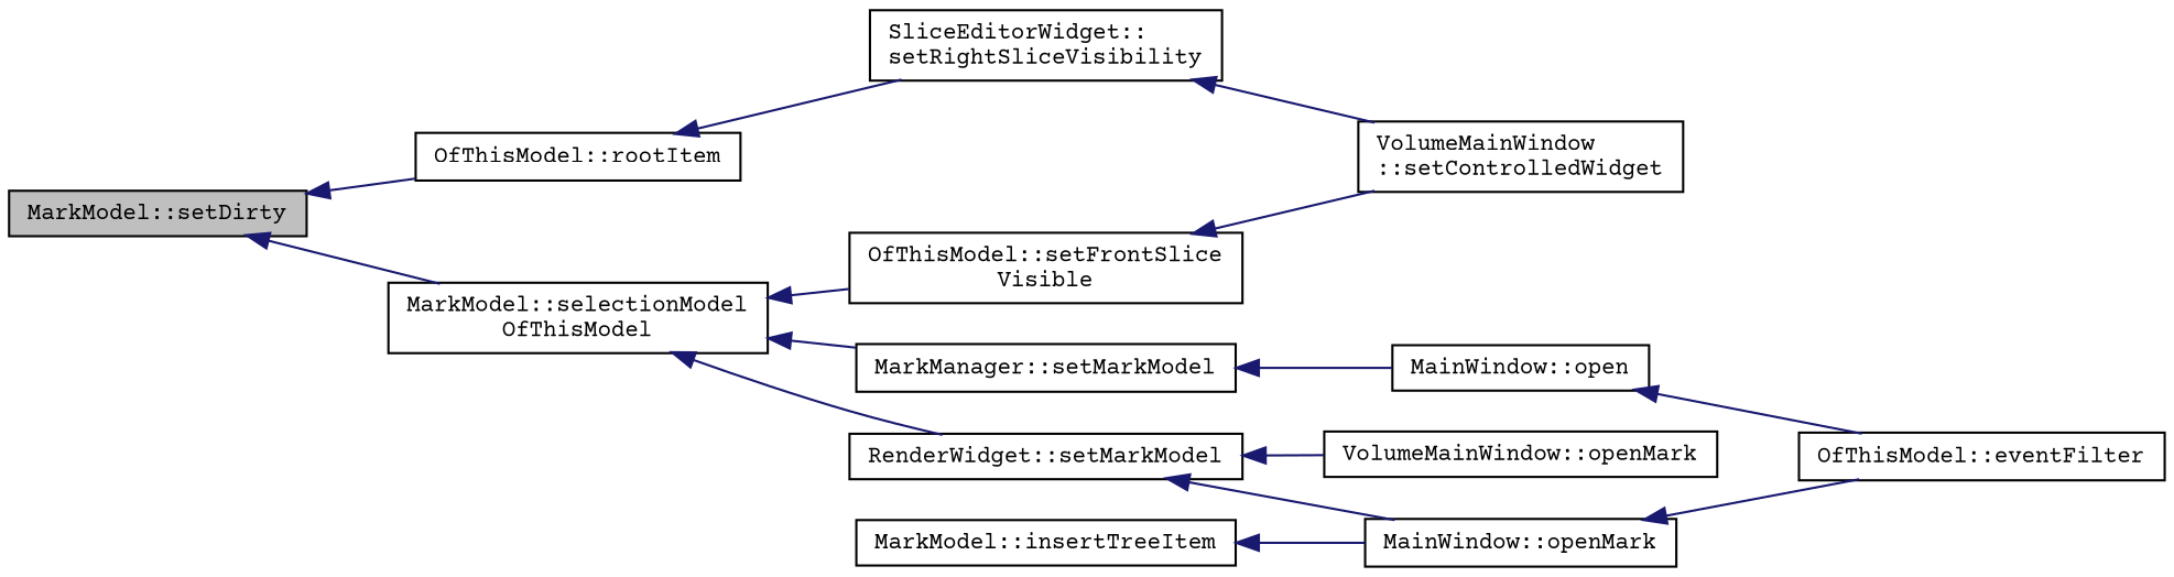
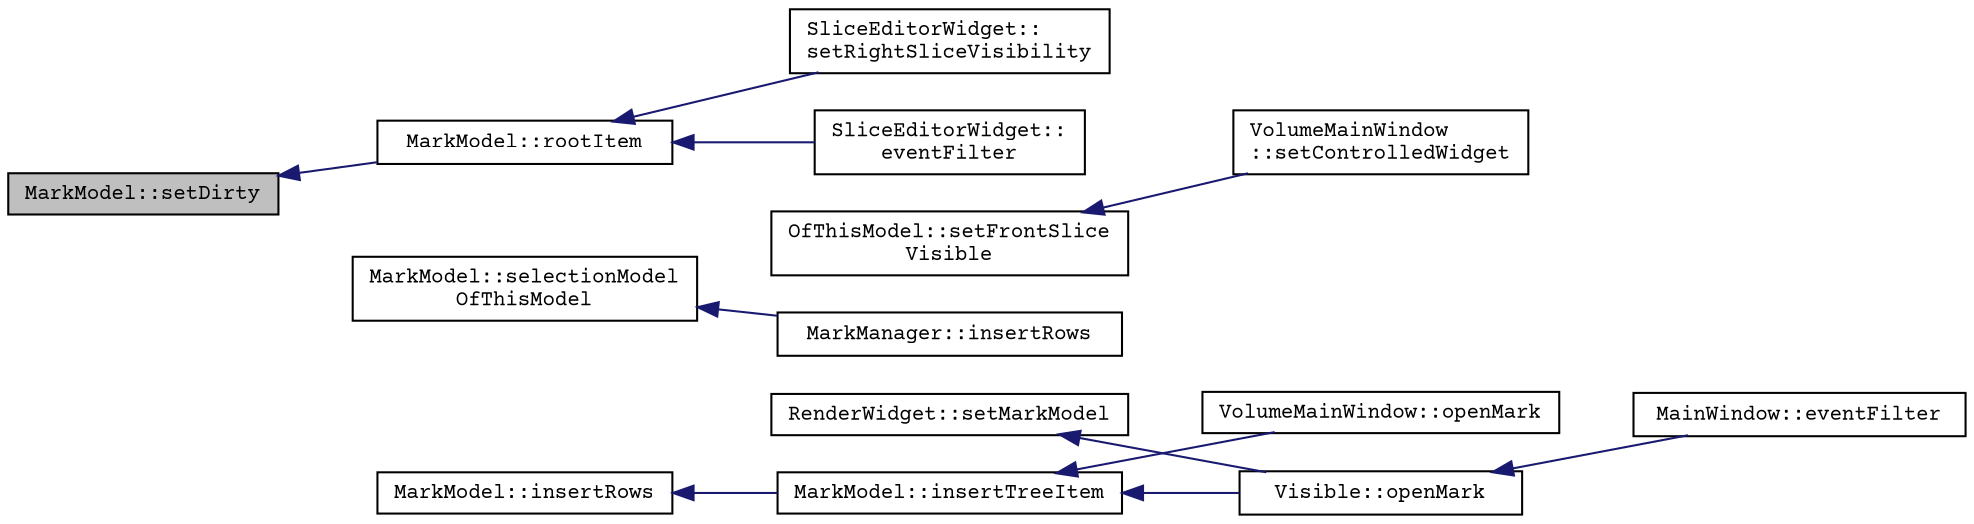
  digraph {
    fontname="Courier Prime"
    rankdir=LR
    node [color=black fillcolor=white fontname="Courier Prime" fontsize=10 shape=record style=filled]
    edge [color=midnightblue dir=back fontname="Courier Prime" fontsize=10 labelfontname=Helvetica labelfontsize=10 style=solid]
    n1 [fillcolor=grey75 fontcolor=black height=0.2 label="MarkModel::setDirty" width=0.4]
-   n2 [height=0.2 label="OfThisModel::rootItem" width=0.4]
+   n2 [height=0.2 label="MarkModel::rootItem" width=0.4]
    n3 [height=0.2 label="MarkModel::selectionModel\lOfThisModel" width=0.4]
+   n4 [height=0.2 label="SliceEditorWidget::\leventFilter" width=0.4]
    n5 [height=0.2 label="SliceEditorWidget::\lsetRightSliceVisibility" width=0.4]
+   n6 [height=0.2 label="MarkModel::insertRows" width=0.4]
    n7 [height=0.2 label="MarkModel::insertTreeItem" width=0.4]
-   n8 [height=0.2 label="MarkManager::setMarkModel" width=0.4]
+   n8 [height=0.2 label="MarkManager::insertRows" width=0.4]
    n9 [height=0.2 label="RenderWidget::setMarkModel" width=0.4]
    n10 [height=0.2 label="OfThisModel::setFrontSlice\lVisible" width=0.4]
-   n11 [height=0.2 label="MainWindow::openMark" width=0.4]
-   n12 [height=0.2 label="MainWindow::open" width=0.4]
+   n11 [height=0.2 label="Visible::openMark" width=0.4]
    n13 [height=0.2 label="VolumeMainWindow::openMark" width=0.4]
    n14 [height=0.2 label="VolumeMainWindow\l::setControlledWidget" width=0.4]
-   n15 [height=0.2 label="OfThisModel::eventFilter" width=0.4]
+   n15 [height=0.2 label="MainWindow::eventFilter" width=0.4]
    n1 -> n2
-   n1 -> n3
+   n2 -> n4
    n2 -> n5
    n3 -> n8
-   n3 -> n9
-   n3 -> n10
-   n5 -> n14
+   n6 -> n7
    n7 -> n11
-   n8 -> n12
    n9 -> n11
-   n9 -> n13
+   n7 -> n13
    n10 -> n14
    n11 -> n15
-   n12 -> n15
  }
